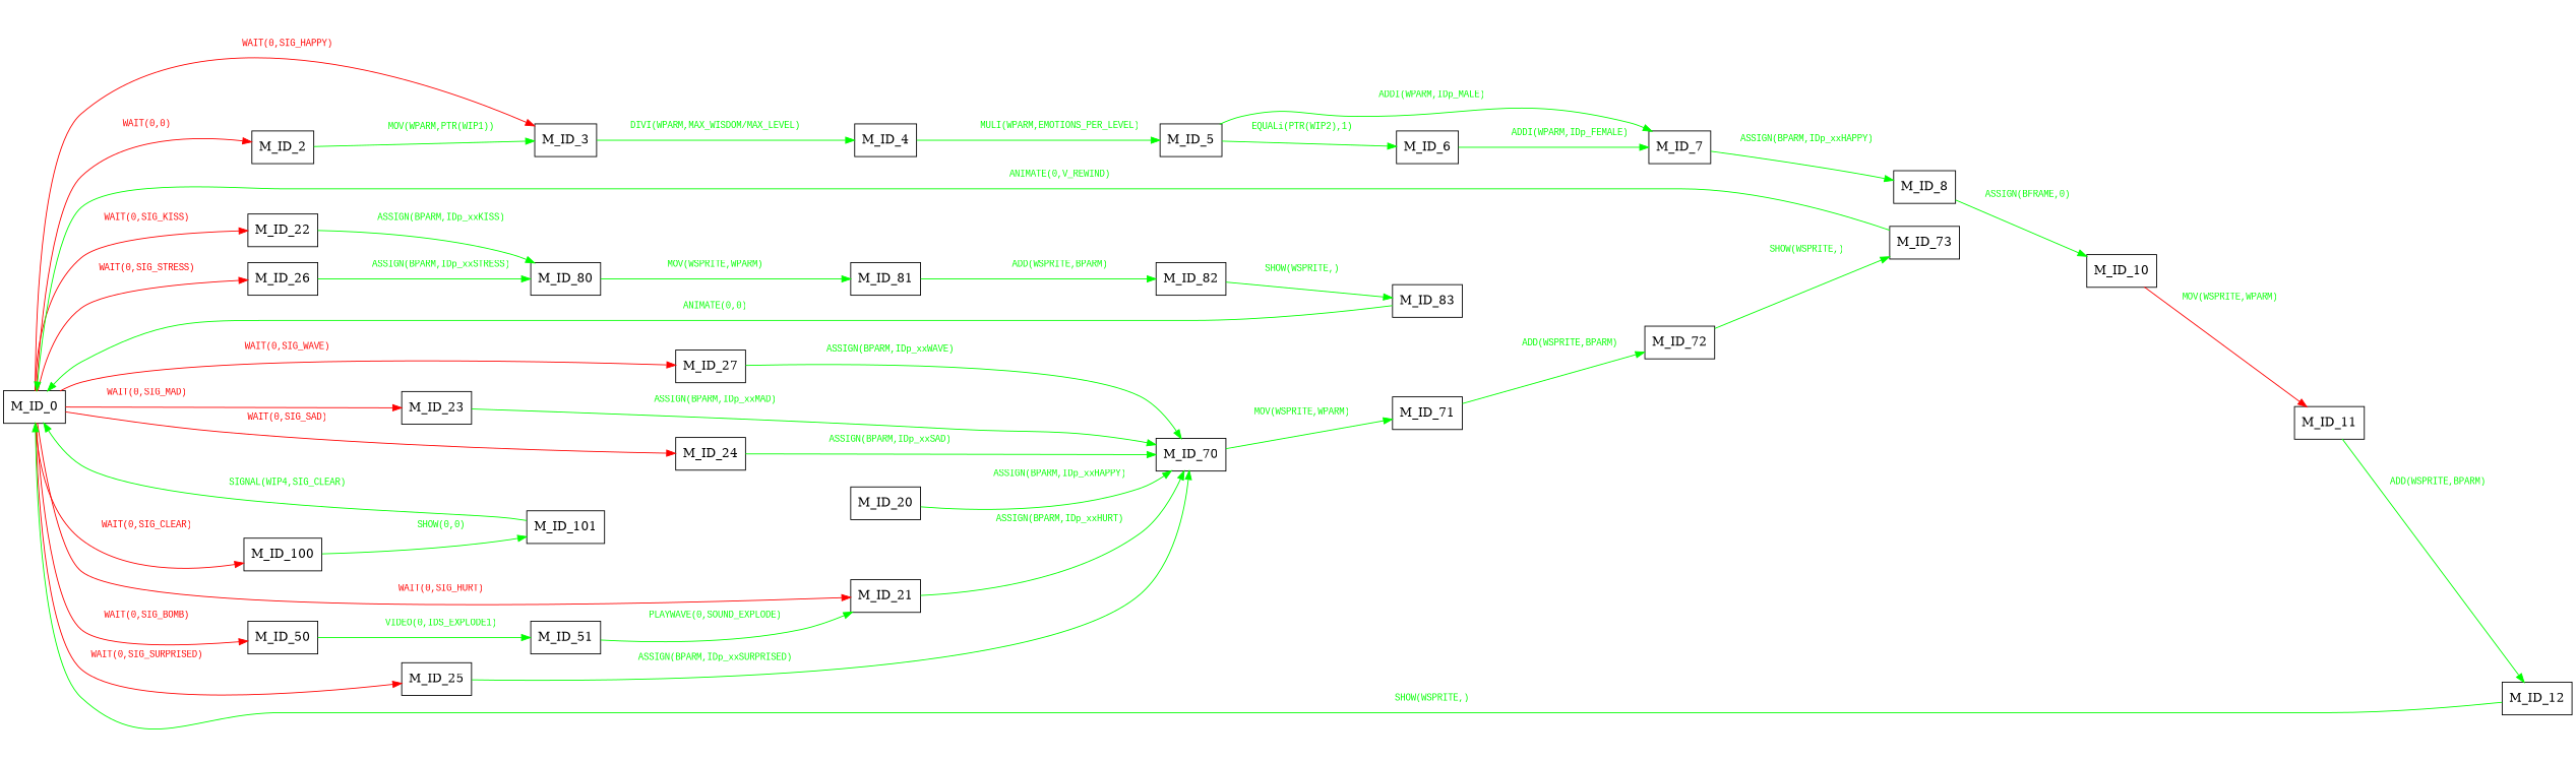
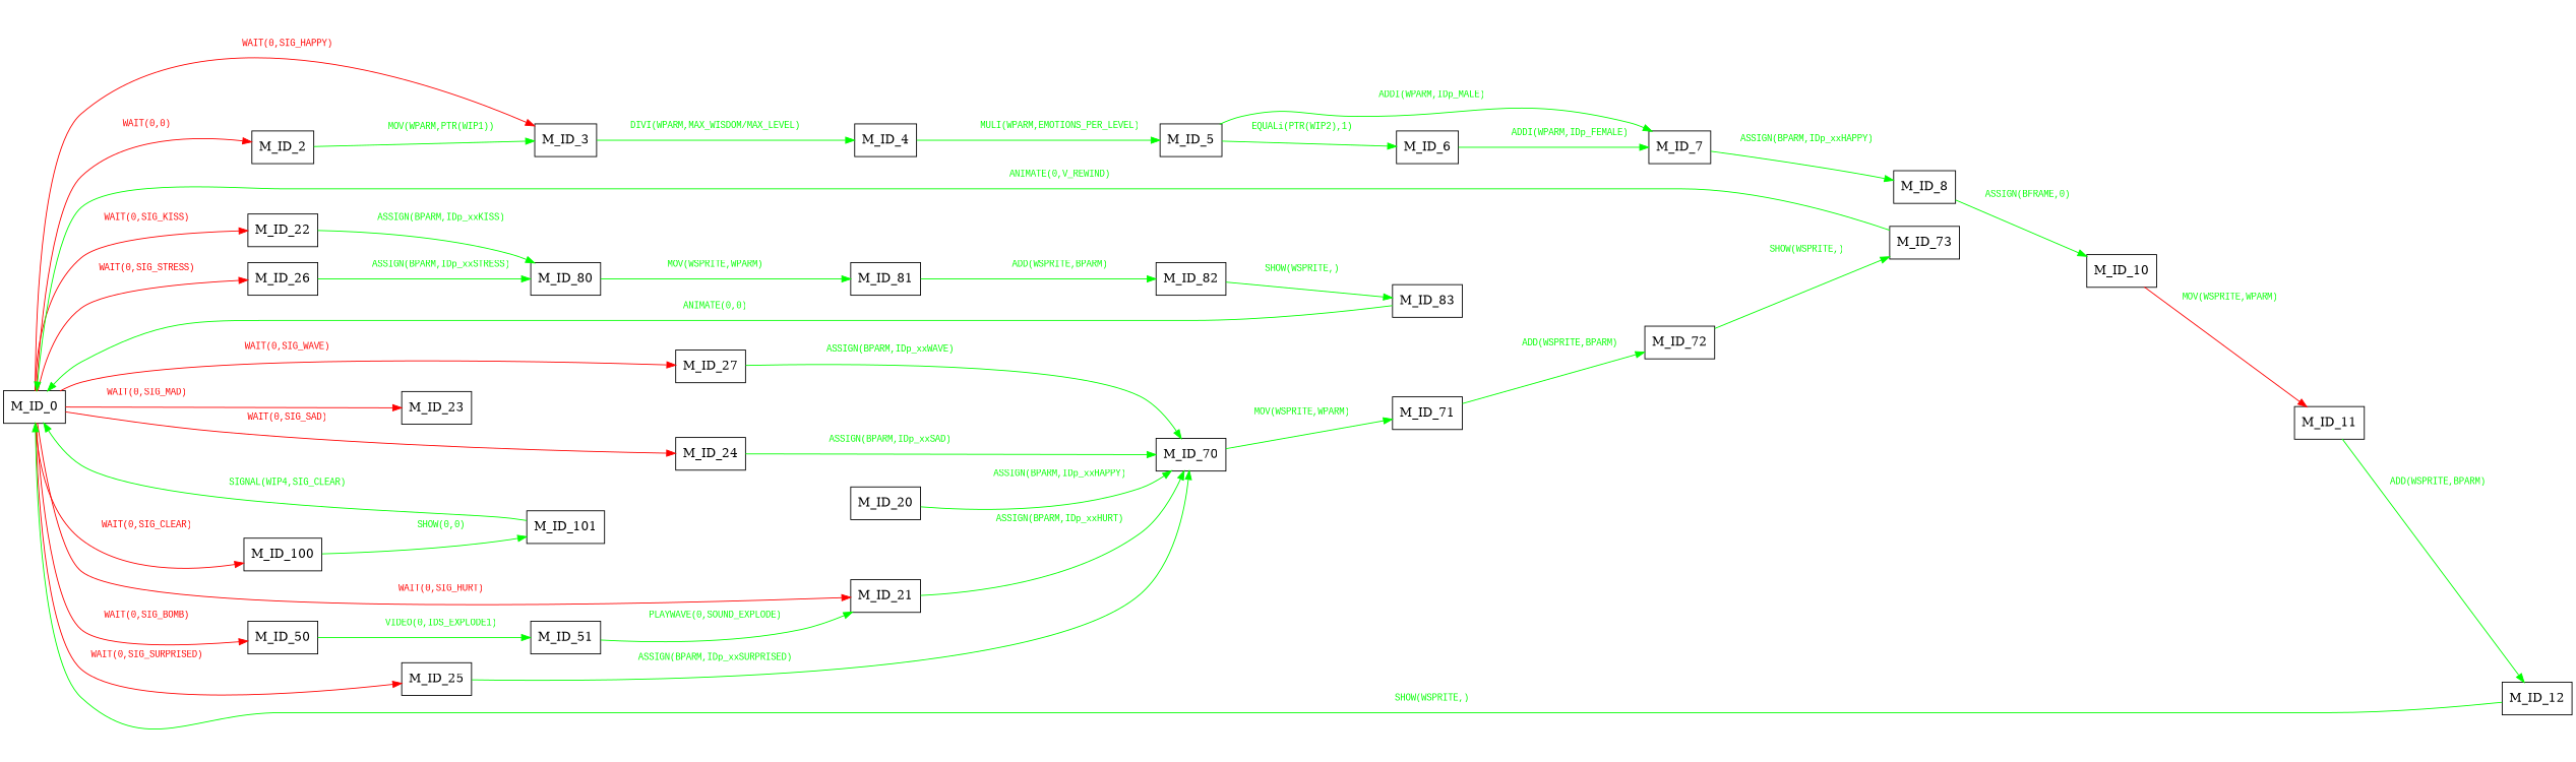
  digraph {
    rankdir=LR
    node [shape=record]
    edge [color=green fontcolor=green]
    M_ID_0
    M_ID_21
    M_ID_22
    M_ID_23
    M_ID_24
    M_ID_25
    M_ID_26
    M_ID_27
    M_ID_50
    M_ID_100
    M_ID_2
    M_ID_3
    M_ID_20
    M_ID_70
    M_ID_80
    M_ID_51
    M_ID_101
    M_ID_71
    M_ID_81
    M_ID_4
    M_ID_5
    M_ID_7
    M_ID_6
    M_ID_8
    M_ID_10
    M_ID_11
    M_ID_12
    M_ID_72
    M_ID_82
    M_ID_73
    M_ID_83
    M_ID_0 -> M_ID_21 [color=red fontcolor=red label=< <font face="Courier New" point-size="10"> WAIT(0,SIG_HURT)<br/> </font>>]
    M_ID_0 -> M_ID_22 [color=red fontcolor=red label=< <font face="Courier New" point-size="10"> WAIT(0,SIG_KISS)<br/> </font>>]
    M_ID_0 -> M_ID_23 [color=red fontcolor=red label=< <font face="Courier New" point-size="10"> WAIT(0,SIG_MAD)<br/> </font>>]
    M_ID_0 -> M_ID_24 [color=red fontcolor=red label=< <font face="Courier New" point-size="10"> WAIT(0,SIG_SAD)<br/> </font>>]
    M_ID_0 -> M_ID_25 [color=red fontcolor=red label=< <font face="Courier New" point-size="10"> WAIT(0,SIG_SURPRISED)<br/> </font>>]
    M_ID_0 -> M_ID_26 [color=red fontcolor=red label=< <font face="Courier New" point-size="10"> WAIT(0,SIG_STRESS)<br/> </font>>]
    M_ID_0 -> M_ID_27 [color=red fontcolor=red label=< <font face="Courier New" point-size="10"> WAIT(0,SIG_WAVE)<br/> </font>>]
    M_ID_0 -> M_ID_50 [color=red fontcolor=red label=< <font face="Courier New" point-size="10"> WAIT(0,SIG_BOMB)<br/> </font>>]
    M_ID_0 -> M_ID_100 [color=red fontcolor=red label=< <font face="Courier New" point-size="10"> WAIT(0,SIG_CLEAR)<br/> </font>>]
    M_ID_0 -> M_ID_2 [color=red fontcolor=red label=< <font face="Courier New" point-size="10"> WAIT(0,0)<br/> </font>>]
    M_ID_0 -> M_ID_3 [color=red fontcolor=red label=< <font face="Courier New" point-size="10"> WAIT(0,SIG_HAPPY)<br/> </font>>]
    M_ID_21 -> M_ID_70 [label=< <font face="Courier New" point-size="10"> ASSIGN(BPARM,IDp_xxHURT)<br/> </font>>]
    M_ID_22 -> M_ID_80 [label=< <font face="Courier New" point-size="10"> ASSIGN(BPARM,IDp_xxKISS)<br/> </font>>]
-   M_ID_23 -> M_ID_70 [label=< <font face="Courier New" point-size="10"> ASSIGN(BPARM,IDp_xxMAD)<br/> </font>>]
    M_ID_24 -> M_ID_70 [label=< <font face="Courier New" point-size="10"> ASSIGN(BPARM,IDp_xxSAD)<br/> </font>>]
    M_ID_25 -> M_ID_70 [label=< <font face="Courier New" point-size="10"> ASSIGN(BPARM,IDp_xxSURPRISED)<br/> </font>>]
    M_ID_26 -> M_ID_80 [label=< <font face="Courier New" point-size="10"> ASSIGN(BPARM,IDp_xxSTRESS)<br/> </font>>]
    M_ID_27 -> M_ID_70 [label=< <font face="Courier New" point-size="10"> ASSIGN(BPARM,IDp_xxWAVE)<br/> </font>>]
    M_ID_50 -> M_ID_51 [label=< <font face="Courier New" point-size="10"> VIDEO(0,IDS_EXPLODE1)<br/> </font>>]
    M_ID_100 -> M_ID_101 [label=< <font face="Courier New" point-size="10"> SHOW(0,0)<br/> </font>>]
    M_ID_2 -> M_ID_3 [label=< <font face="Courier New" point-size="10"> MOV(WPARM,PTR(WIP1))<br/> </font>>]
    M_ID_3 -> M_ID_4 [label=< <font face="Courier New" point-size="10"> DIVI(WPARM,MAX_WISDOM/MAX_LEVEL)<br/> </font>>]
    M_ID_20 -> M_ID_70 [label=< <font face="Courier New" point-size="10"> ASSIGN(BPARM,IDp_xxHAPPY)<br/> </font>>]
    M_ID_70 -> M_ID_71 [label=< <font face="Courier New" point-size="10"> MOV(WSPRITE,WPARM)<br/> </font>>]
    M_ID_80 -> M_ID_81 [label=< <font face="Courier New" point-size="10"> MOV(WSPRITE,WPARM)<br/> </font>>]
    M_ID_51 -> M_ID_21 [label=< <font face="Courier New" point-size="10"> PLAYWAVE(0,SOUND_EXPLODE)<br/> </font>>]
    M_ID_101 -> M_ID_0 [label=< <font face="Courier New" point-size="10"> SIGNAL(WIP4,SIG_CLEAR)<br/> </font>>]
    M_ID_71 -> M_ID_72 [label=< <font face="Courier New" point-size="10"> ADD(WSPRITE,BPARM)<br/> </font>>]
    M_ID_81 -> M_ID_82 [label=< <font face="Courier New" point-size="10"> ADD(WSPRITE,BPARM)<br/> </font>>]
    M_ID_4 -> M_ID_5 [label=< <font face="Courier New" point-size="10"> MULI(WPARM,EMOTIONS_PER_LEVEL)<br/> </font>>]
    M_ID_5 -> M_ID_7 [label=< <font face="Courier New" point-size="10"> ADDI(WPARM,IDp_MALE)<br/> </font>>]
    M_ID_5 -> M_ID_6 [label=< <font face="Courier New" point-size="10"> EQUALi(PTR(WIP2),1)<br/> </font>>]
    M_ID_7 -> M_ID_8 [label=< <font face="Courier New" point-size="10"> ASSIGN(BPARM,IDp_xxHAPPY)<br/> </font>>]
    M_ID_6 -> M_ID_7 [label=< <font face="Courier New" point-size="10"> ADDI(WPARM,IDp_FEMALE)<br/> </font>>]
    M_ID_8 -> M_ID_10 [label=< <font face="Courier New" point-size="10"> ASSIGN(BFRAME,0)<br/> </font>>]
    M_ID_10 -> M_ID_11 [color=red label=< <font face="Courier New" point-size="10"> MOV(WSPRITE,WPARM)<br/> </font>>]
    M_ID_11 -> M_ID_12 [label=< <font face="Courier New" point-size="10"> ADD(WSPRITE,BPARM)<br/> </font>>]
    M_ID_12 -> M_ID_0 [label=< <font face="Courier New" point-size="10"> SHOW(WSPRITE,)<br/> </font>>]
    M_ID_72 -> M_ID_73 [label=< <font face="Courier New" point-size="10"> SHOW(WSPRITE,)<br/> </font>>]
    M_ID_82 -> M_ID_83 [label=< <font face="Courier New" point-size="10"> SHOW(WSPRITE,)<br/> </font>>]
    M_ID_73 -> M_ID_0 [label=< <font face="Courier New" point-size="10"> ANIMATE(0,V_REWIND)<br/> </font>>]
    M_ID_83 -> M_ID_0 [label=< <font face="Courier New" point-size="10"> ANIMATE(0,0)<br/> </font>>]
  }
